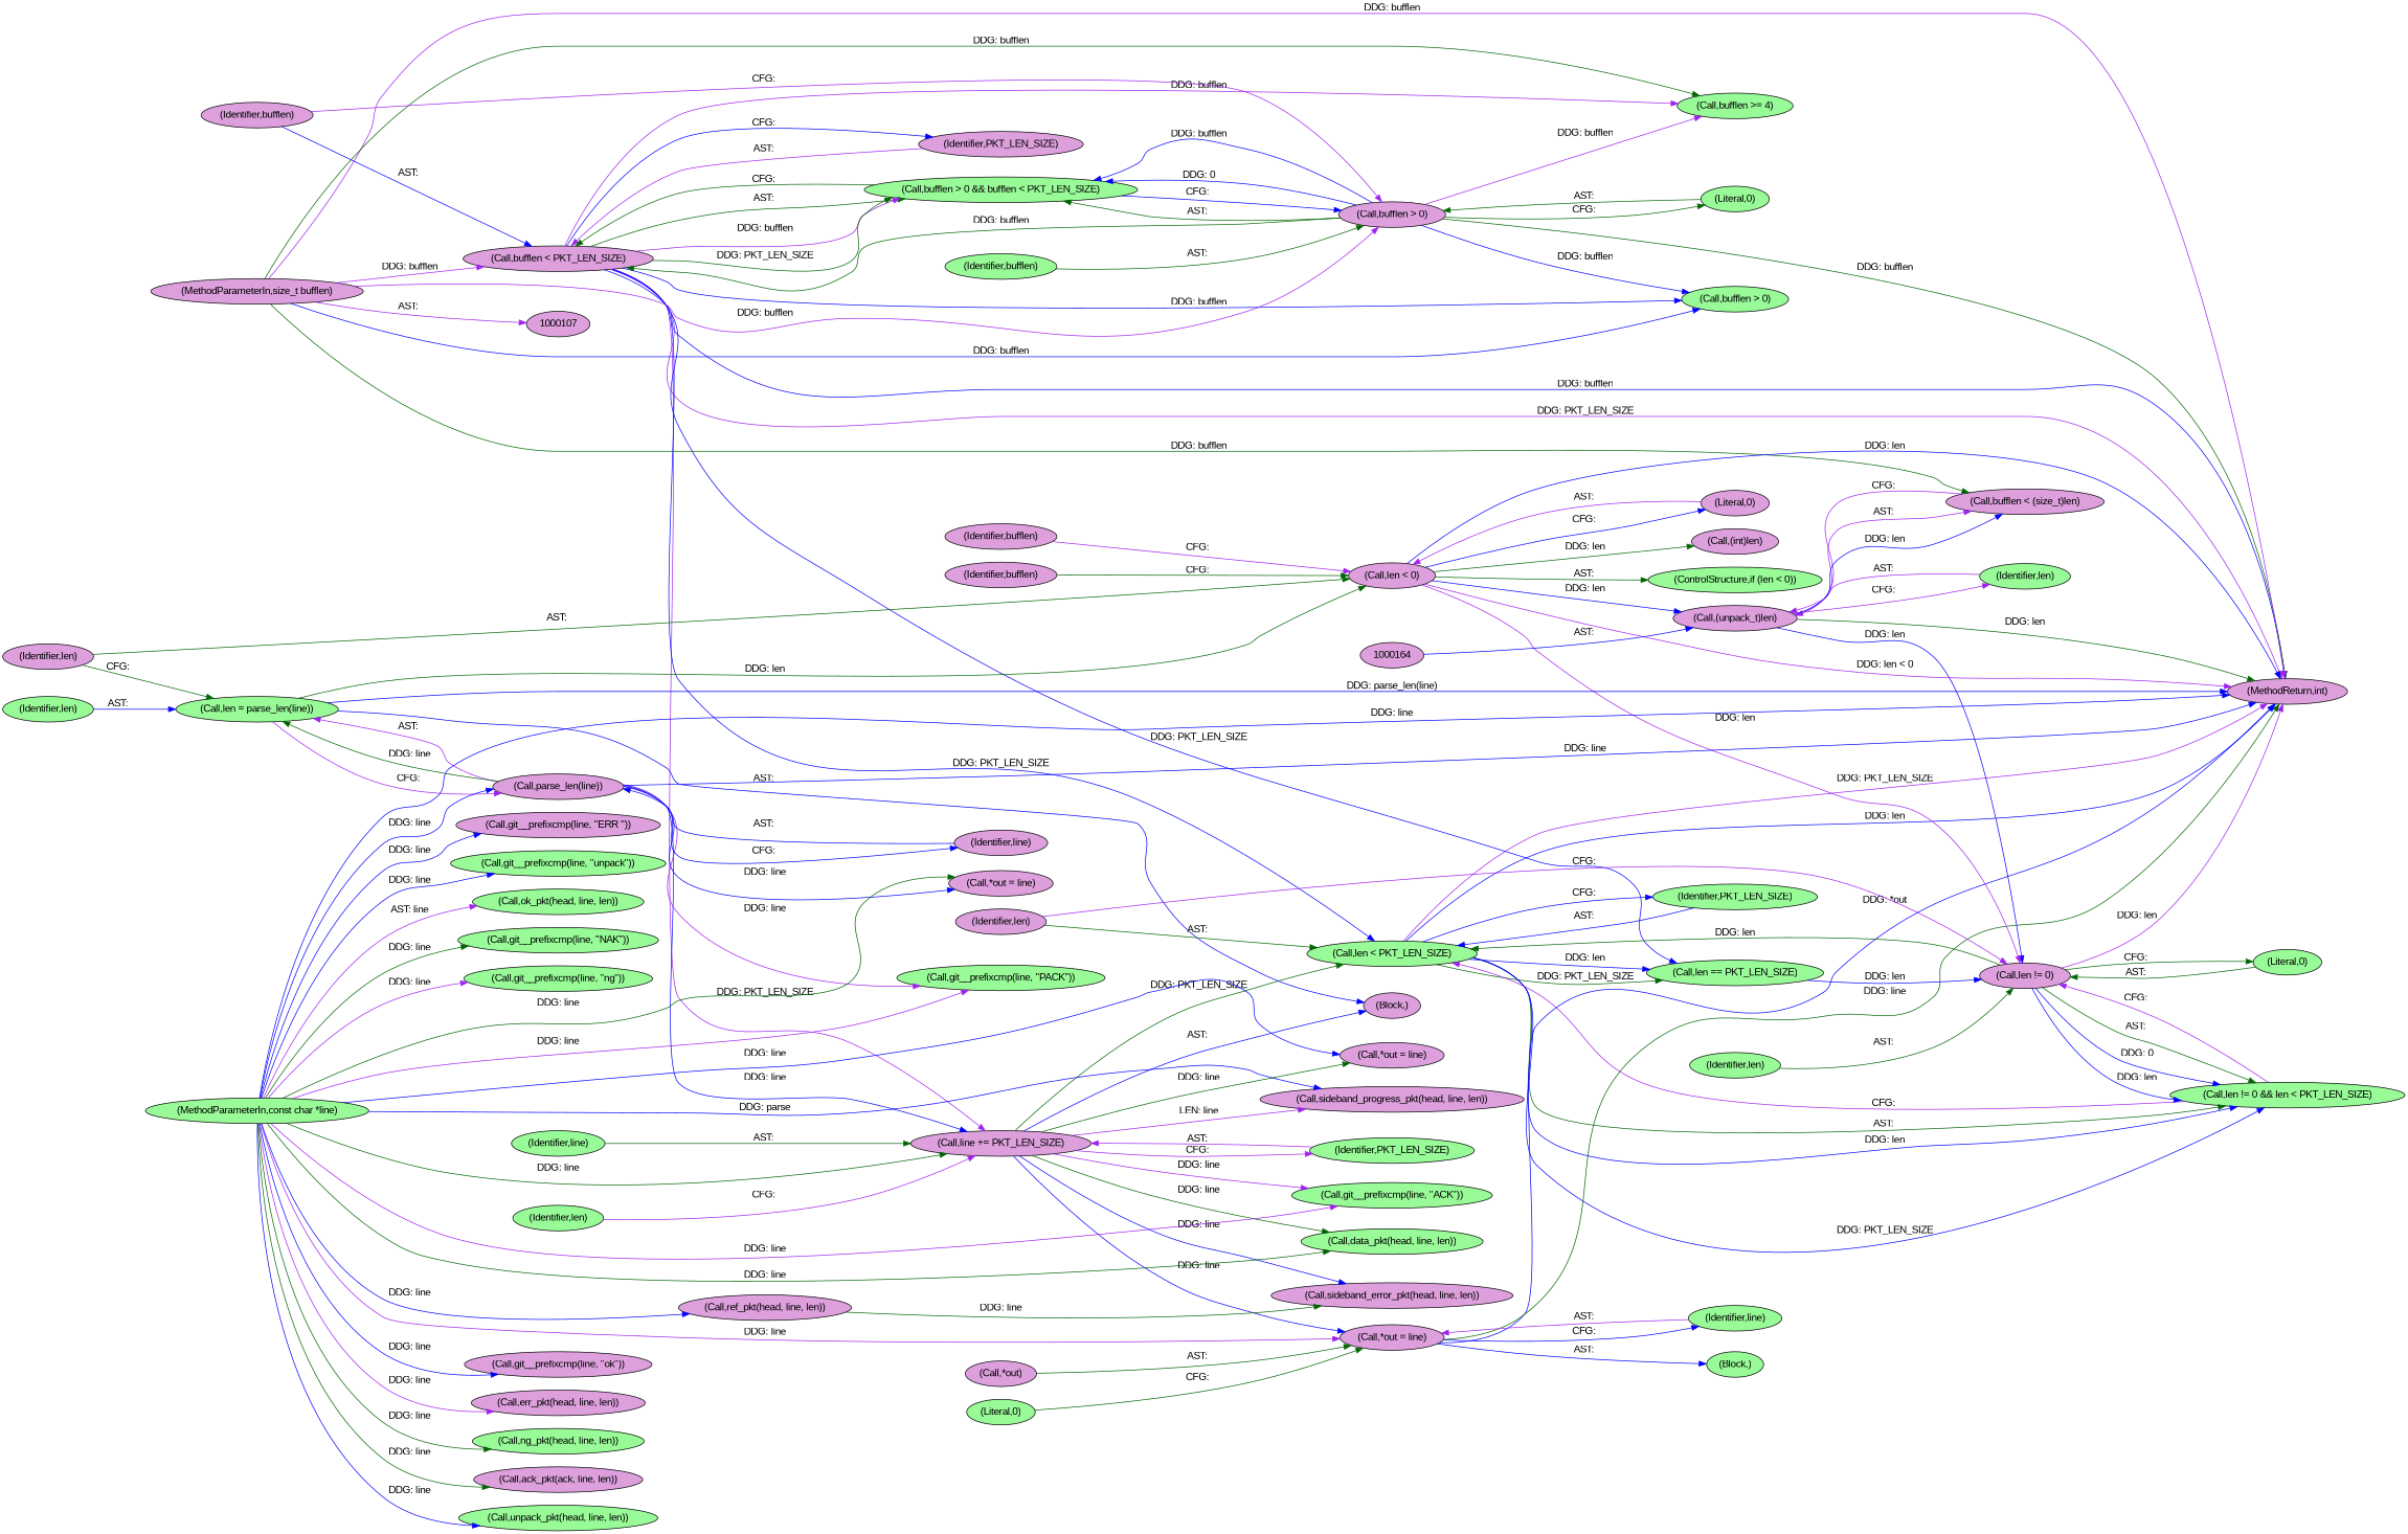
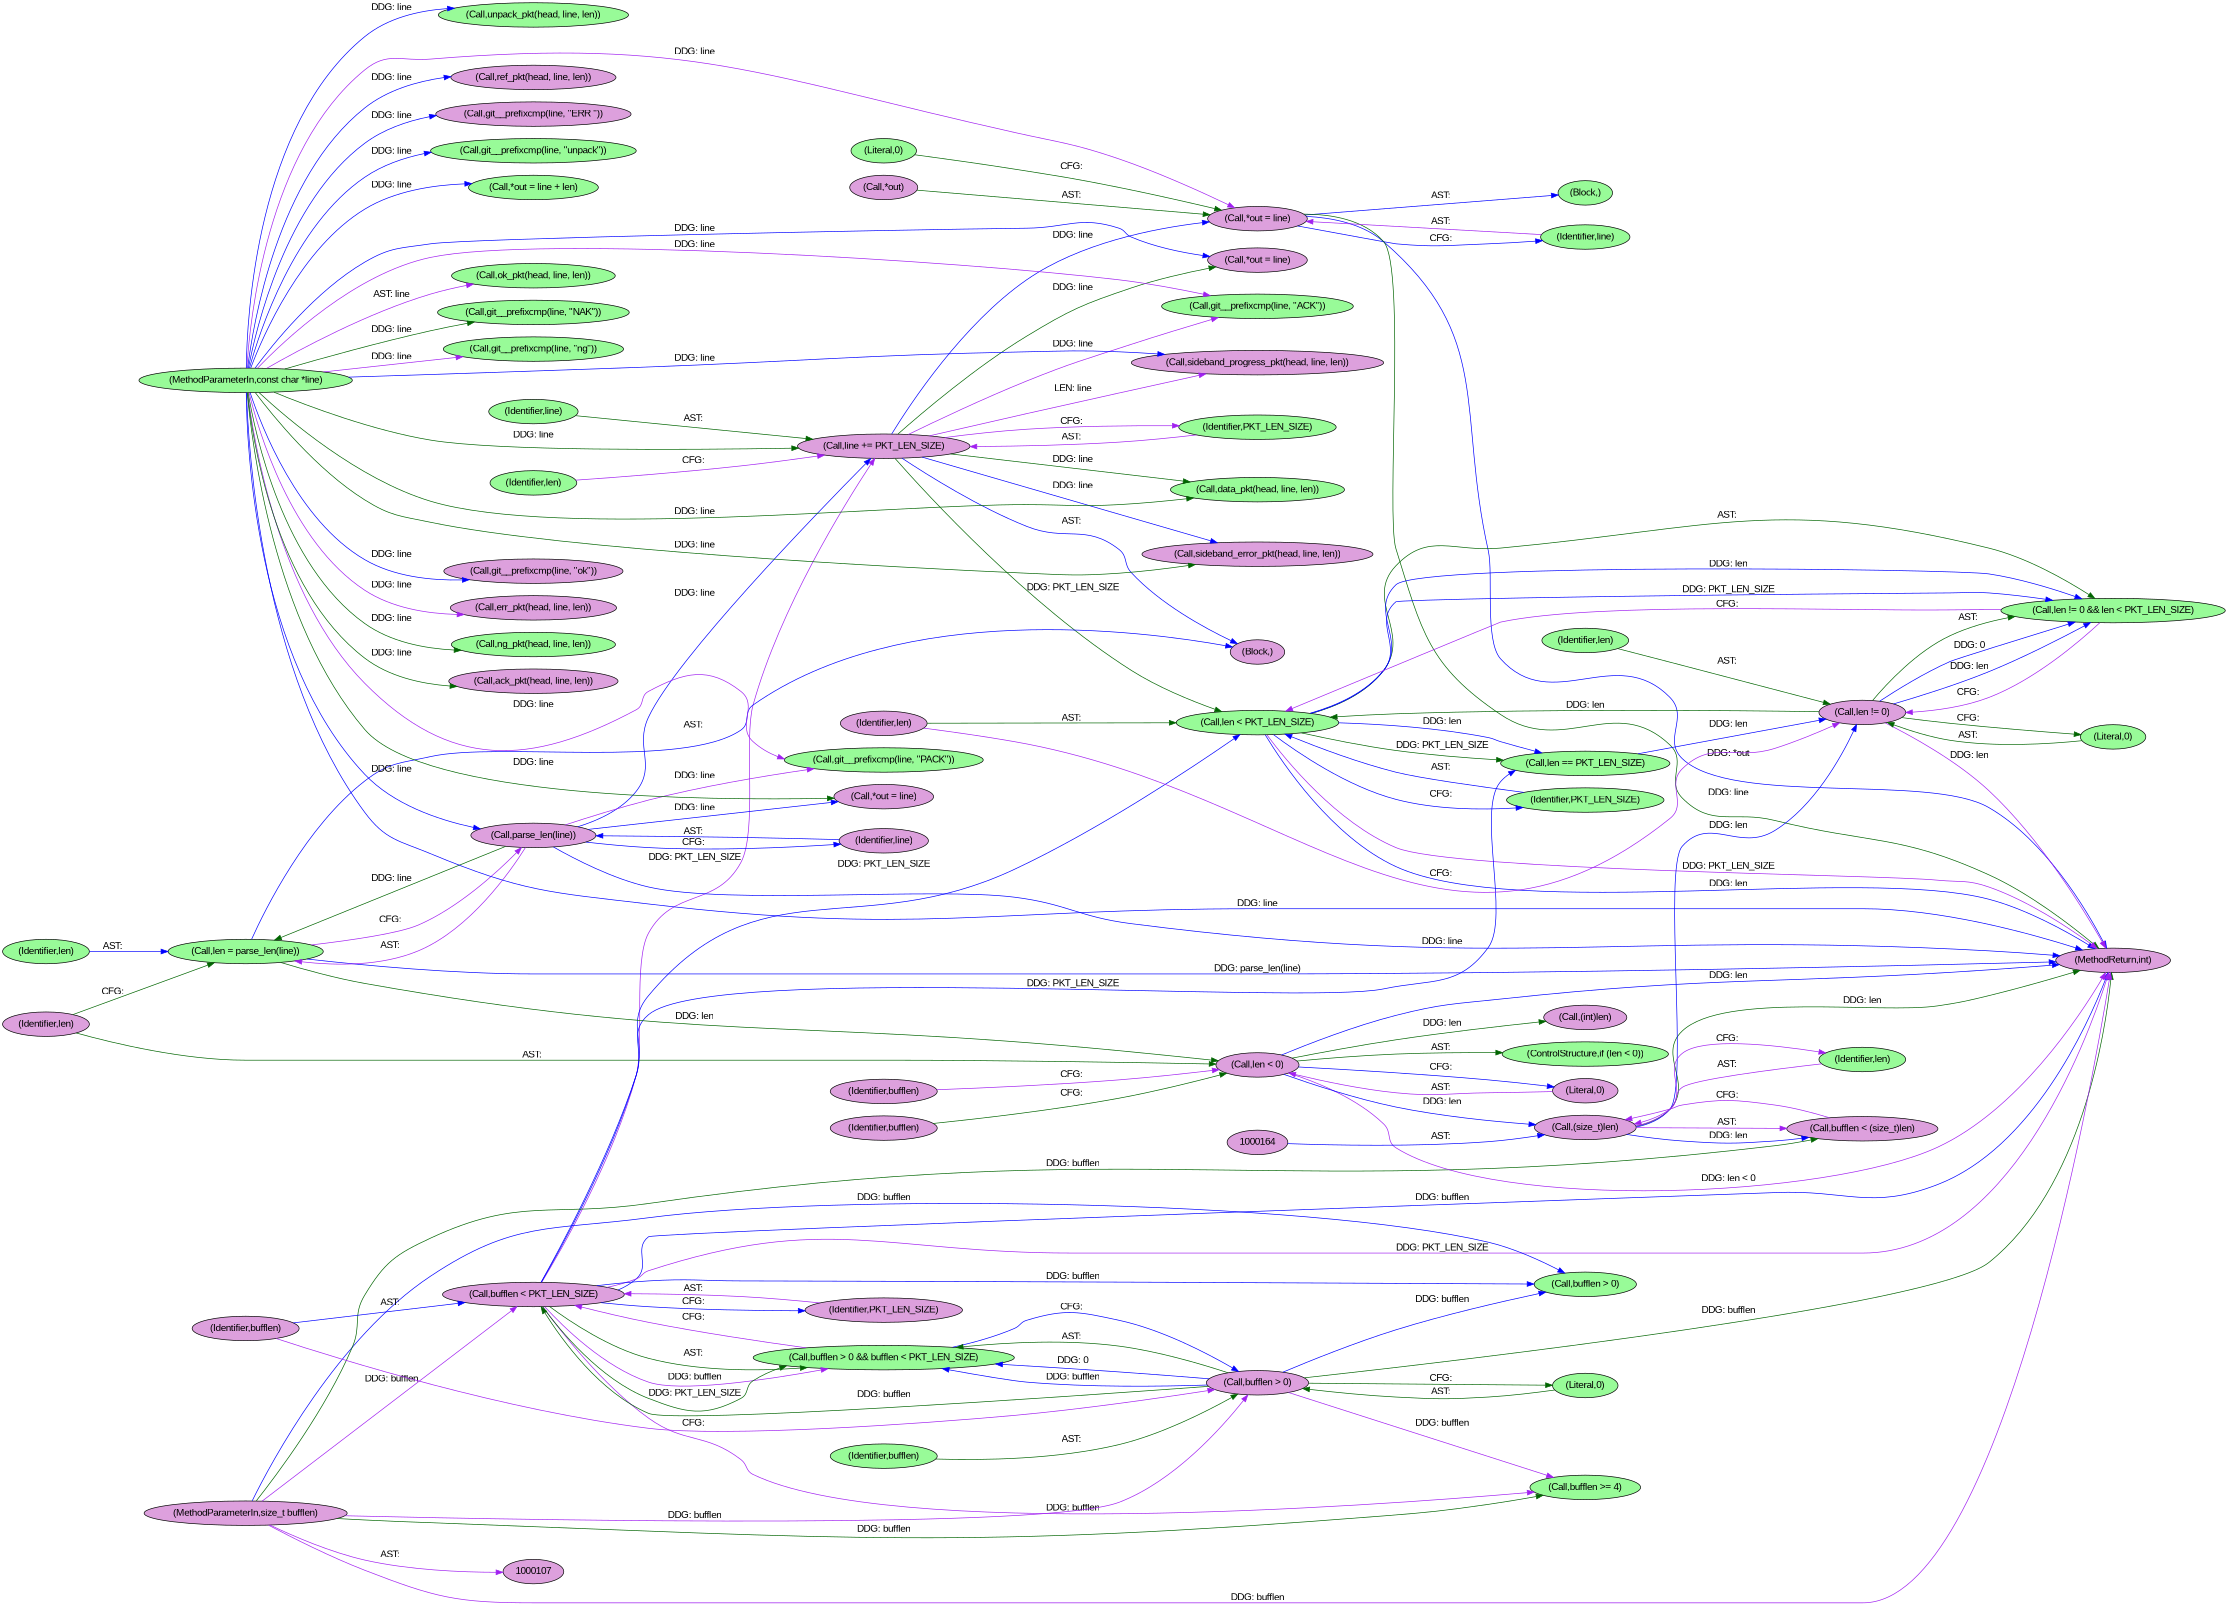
  digraph {
    fontname="Liberation Sans"
    rankdir=LR
    node [fillcolor=plum fontname="Liberation Sans" style=filled]
    edge [color=blue fontname="Liberation Sans"]
    n1 [label="(Call,*out = line)"]
    n2 [fillcolor=palegreen label="(Block,)"]
    n3 [fillcolor=palegreen label="(Identifier,line)"]
    n4 [label="(MethodReturn,int)"]
    n5 [label="(Call,line += PKT_LEN_SIZE)"]
    n6 [label="(Block,)"]
    n7 [fillcolor=palegreen label="(Call,git__prefixcmp(line, \"ACK\"))"]
    n8 [fillcolor=palegreen label="(Call,data_pkt(head, line, len))"]
    n9 [label="(Call,*out = line)"]
    n10 [label="(Call,sideband_error_pkt(head, line, len))"]
    n11 [fillcolor=palegreen label="(Identifier,PKT_LEN_SIZE)"]
    n12 [label="(Call,sideband_progress_pkt(head, line, len))"]
    n13 [fillcolor=palegreen label="(Call,len < PKT_LEN_SIZE)"]
    n14 [label="(Call,bufflen < PKT_LEN_SIZE)"]
    n15 [label="(Identifier,PKT_LEN_SIZE)"]
    n16 [fillcolor=palegreen label="(Call,bufflen >= 4)"]
    n17 [fillcolor=palegreen label="(Call,len == PKT_LEN_SIZE)"]
    n18 [fillcolor=palegreen label="(Call,bufflen > 0)"]
    n19 [fillcolor=palegreen label="(Call,bufflen > 0 && bufflen < PKT_LEN_SIZE)"]
    n20 [fillcolor=palegreen label="(Call,len != 0 && len < PKT_LEN_SIZE)"]
    n21 [fillcolor=palegreen label="(Identifier,PKT_LEN_SIZE)"]
    n22 [label="(Call,len != 0)"]
    n23 [label="(Call,bufflen > 0)"]
    n24 [fillcolor=palegreen label="(Literal,0)"]
    n25 [label="(MethodParameterIn,size_t bufflen)"]
    n26 [label="(Call,bufflen < (size_t)len)"]
    1000107
-   n28 [label="(Call,(unpack_t)len)"]
+   n28 [label="(Call,(size_t)len)"]
    n29 [fillcolor=palegreen label="(Literal,0)"]
    n30 [label="(Call,len < 0)"]
    n31 [fillcolor=palegreen label="(ControlStructure,if (len < 0))"]
    n32 [label="(Literal,0)"]
    n33 [label="(Call,(int)len)"]
    n34 [fillcolor=palegreen label="(Identifier,len)"]
    n35 [fillcolor=palegreen label="(Call,len = parse_len(line))"]
    n36 [label="(Call,parse_len(line))"]
    n37 [label="(Call,*out = line)"]
    n38 [fillcolor=palegreen label="(Call,git__prefixcmp(line, \"PACK\"))"]
    n39 [label="(Identifier,line)"]
    n40 [fillcolor=palegreen label="(MethodParameterIn,const char *line)"]
    n41 [label="(Call,git__prefixcmp(line, \"ok\"))"]
    n42 [label="(Call,err_pkt(head, line, len))"]
    n43 [fillcolor=palegreen label="(Call,ng_pkt(head, line, len))"]
-   n44 [label="(Call,ack_pkt(ack, line, len))"]
+   n44 [label="(Call,ack_pkt(head, line, len))"]
    n45 [fillcolor=palegreen label="(Call,unpack_pkt(head, line, len))"]
    n46 [label="(Call,ref_pkt(head, line, len))"]
    n47 [label="(Call,git__prefixcmp(line, \"ERR \"))"]
    n48 [fillcolor=palegreen label="(Call,git__prefixcmp(line, \"unpack\"))"]
+   n49 [fillcolor=palegreen label="(Call,*out = line + len)"]
    n50 [fillcolor=palegreen label="(Call,ok_pkt(head, line, len))"]
    n51 [fillcolor=palegreen label="(Call,git__prefixcmp(line, \"NAK\"))"]
    n52 [fillcolor=palegreen label="(Call,git__prefixcmp(line, \"ng\"))"]
    n53 [label="(Identifier,bufflen)"]
    n54 [fillcolor=palegreen label="(Identifier,len)"]
    n55 [label="(Identifier,len)"]
    n56 [label="(Identifier,len)"]
    n57 [fillcolor=palegreen label="(Identifier,len)"]
    n58 [label="(Identifier,bufflen)"]
    n59 [fillcolor=palegreen label="(Literal,0)"]
    n60 [label="(Call,*out)"]
    n61 [fillcolor=palegreen label="(Identifier,line)"]
    n62 [fillcolor=palegreen label="(Identifier,bufflen)"]
    n63 [fillcolor=palegreen label="(Identifier,len)"]
    n64 [label="(Identifier,bufflen)"]
    1000164
    n1 -> n2 [label="AST: "]
    n1 -> n3 [label="CFG: "]
    n1 -> n4 [label="DDG: *out"]
    n1 -> n4 [color=darkgreen label="DDG: line"]
    n3 -> n1 [color=purple label="AST: "]
    n5 -> n1 [label="DDG: line"]
    n5 -> n6 [label="AST: "]
    n5 -> n7 [color=purple label="DDG: line"]
    n5 -> n8 [color=darkgreen label="DDG: line"]
    n5 -> n9 [color=darkgreen label="DDG: line"]
    n5 -> n10 [label="DDG: line"]
    n5 -> n11 [color=purple label="CFG: "]
    n5 -> n12 [color=purple label="LEN: line"]
    n5 -> n13 [color=darkgreen label="DDG: PKT_LEN_SIZE"]
    n11 -> n5 [color=purple label="AST: "]
    n13 -> n4 [label="DDG: len"]
    n13 -> n4 [color=purple label="DDG: PKT_LEN_SIZE"]
    n13 -> n17 [label="DDG: len"]
    n13 -> n17 [color=darkgreen label="DDG: PKT_LEN_SIZE"]
    n13 -> n20 [color=darkgreen label="AST: "]
    n13 -> n20 [label="DDG: len"]
    n13 -> n20 [label="DDG: PKT_LEN_SIZE"]
    n13 -> n21 [label="CFG: "]
    n14 -> n4 [label="DDG: bufflen"]
    n14 -> n4 [color=purple label="DDG: PKT_LEN_SIZE"]
    n14 -> n5 [color=purple label="DDG: PKT_LEN_SIZE"]
    n14 -> n13 [label="DDG: PKT_LEN_SIZE"]
    n14 -> n15 [label="CFG: "]
    n14 -> n16 [color=purple label="DDG: bufflen"]
    n14 -> n17 [label="DDG: PKT_LEN_SIZE"]
    n14 -> n18 [label="DDG: bufflen"]
    n14 -> n19 [color=darkgreen label="AST: "]
    n14 -> n19 [color=purple label="DDG: bufflen"]
    n14 -> n19 [color=darkgreen label="DDG: PKT_LEN_SIZE"]
    n15 -> n14 [color=purple label="AST: "]
    n17 -> n22 [label="DDG: len"]
-   n19 -> n14 [color=darkgreen label="CFG: "]
+   n19 -> n14 [color=purple label="CFG: "]
    n19 -> n23 [label="CFG: "]
    n20 -> n13 [color=purple label="CFG: "]
    n20 -> n22 [color=purple label="CFG: "]
    n21 -> n13 [label="AST: "]
    n22 -> n4 [color=purple label="DDG: len"]
    n22 -> n13 [color=darkgreen label="DDG: len"]
    n22 -> n20 [color=darkgreen label="AST: "]
    n22 -> n20 [label="DDG: len"]
    n22 -> n20 [label="DDG: 0"]
    n22 -> n29 [color=darkgreen label="CFG: "]
    n23 -> n4 [color=darkgreen label="DDG: bufflen"]
    n23 -> n14 [color=darkgreen label="DDG: bufflen"]
    n23 -> n16 [color=purple label="DDG: bufflen"]
    n23 -> n18 [label="DDG: bufflen"]
    n23 -> n19 [color=darkgreen label="AST: "]
    n23 -> n19 [label="DDG: bufflen"]
    n23 -> n19 [label="DDG: 0"]
    n23 -> n24 [color=darkgreen label="CFG: "]
    n24 -> n23 [color=darkgreen label="AST: "]
    n25 -> n4 [color=purple label="DDG: bufflen"]
    n25 -> n14 [color=purple label="DDG: bufflen"]
    n25 -> n16 [color=darkgreen label="DDG: bufflen"]
    n25 -> n18 [label="DDG: bufflen"]
    n25 -> n23 [color=purple label="DDG: bufflen"]
    n25 -> n26 [color=darkgreen label="DDG: bufflen"]
    n25 -> 1000107 [color=purple label="AST: "]
    n26 -> n28 [color=purple label="CFG: "]
    n28 -> n4 [color=darkgreen label="DDG: len"]
    n28 -> n22 [label="DDG: len"]
    n28 -> n26 [color=purple label="AST: "]
    n28 -> n26 [label="DDG: len"]
    n28 -> n34 [color=purple label="CFG: "]
    n29 -> n22 [color=darkgreen label="AST: "]
    n30 -> n4 [color=purple label="DDG: len < 0"]
    n30 -> n4 [label="DDG: len"]
-   n30 -> n22 [color=purple label="DDG: len"]
    n30 -> n28 [label="DDG: len"]
    n30 -> n31 [color=darkgreen label="AST: "]
    n30 -> n32 [label="CFG: "]
    n30 -> n33 [color=darkgreen label="DDG: len"]
    n32 -> n30 [color=purple label="AST: "]
    n34 -> n28 [color=purple label="AST: "]
    n35 -> n4 [label="DDG: parse_len(line)"]
    n35 -> n6 [label="AST: "]
    n35 -> n30 [color=darkgreen label="DDG: len"]
    n35 -> n36 [color=purple label="CFG: "]
    n36 -> n4 [label="DDG: line"]
    n36 -> n5 [label="DDG: line"]
    n36 -> n35 [color=purple label="AST: "]
    n36 -> n35 [color=darkgreen label="DDG: line"]
    n36 -> n37 [label="DDG: line"]
    n36 -> n38 [color=purple label="DDG: line"]
    n36 -> n39 [label="CFG: "]
    n39 -> n36 [label="AST: "]
    n40 -> n1 [color=purple label="DDG: line"]
    n40 -> n4 [label="DDG: line"]
    n40 -> n5 [color=darkgreen label="DDG: line"]
    n40 -> n7 [color=purple label="DDG: line"]
    n40 -> n8 [color=darkgreen label="DDG: line"]
    n40 -> n9 [label="DDG: line"]
-   n46 -> n10 [color=darkgreen label="DDG: line"]
-   n40 -> n12 [label="DDG: parse"]
+   n40 -> n10 [color=darkgreen label="DDG: line"]
+   n40 -> n12 [label="DDG: line"]
    n40 -> n36 [label="DDG: line"]
    n40 -> n37 [color=darkgreen label="DDG: line"]
    n40 -> n38 [color=purple label="DDG: line"]
    n40 -> n41 [label="DDG: line"]
    n40 -> n42 [color=purple label="DDG: line"]
    n40 -> n43 [color=darkgreen label="DDG: line"]
    n40 -> n44 [color=darkgreen label="DDG: line"]
    n40 -> n45 [label="DDG: line"]
    n40 -> n46 [label="DDG: line"]
    n40 -> n47 [label="DDG: line"]
    n40 -> n48 [label="DDG: line"]
+   n40 -> n49 [label="DDG: line"]
    n40 -> n50 [color=purple label="AST: line"]
    n40 -> n51 [color=darkgreen label="DDG: line"]
    n40 -> n52 [color=purple label="DDG: line"]
    n53 -> n14 [label="AST: "]
    n53 -> n23 [color=purple label="CFG: "]
    n54 -> n22 [color=darkgreen label="AST: "]
    n55 -> n13 [color=darkgreen label="AST: "]
    n55 -> n22 [color=purple label="CFG: "]
    n56 -> n30 [color=darkgreen label="AST: "]
    n56 -> n35 [color=darkgreen label="CFG: "]
    n57 -> n5 [color=purple label="CFG: "]
    n58 -> n30 [color=darkgreen label="CFG: "]
    n59 -> n1 [color=darkgreen label="CFG: "]
    n60 -> n1 [color=darkgreen label="AST: "]
    n61 -> n5 [color=darkgreen label="AST: "]
    n62 -> n23 [color=darkgreen label="AST: "]
    n63 -> n35 [label="AST: "]
    n64 -> n30 [color=purple label="CFG: "]
    1000164 -> n28 [label="AST: "]
  }
